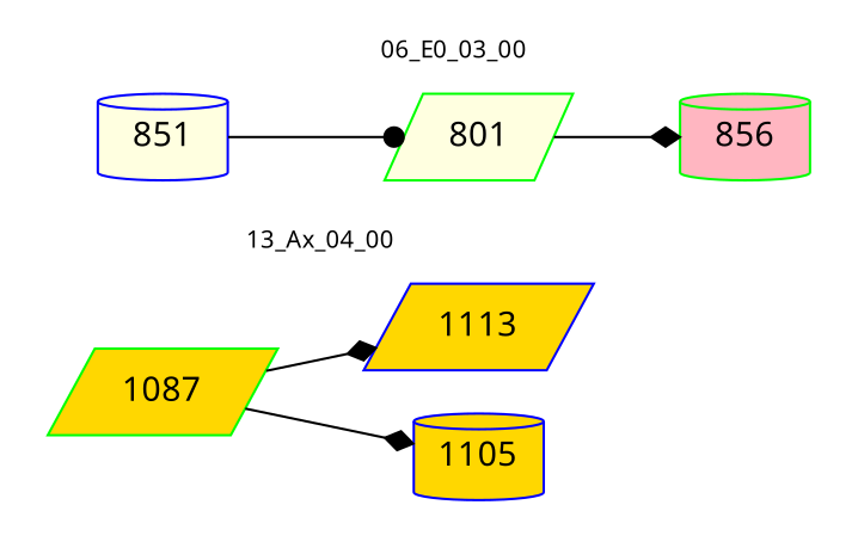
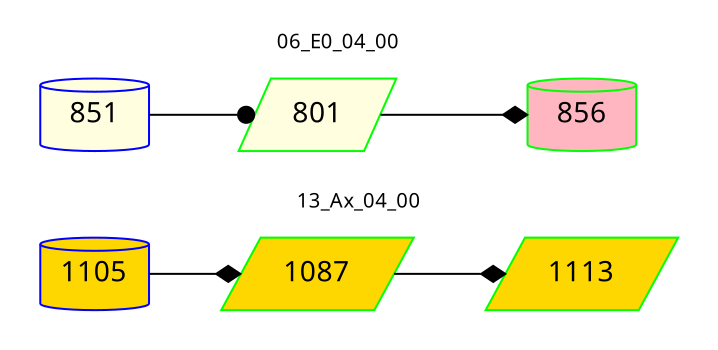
  digraph {
    fontname="Noto Sans"
    rankdir=LR
    node [color=blue fillcolor=gold fontname="Noto Sans" shape=cylinder style=filled]
    edge [arrowhead=diamond color=black fontname="Noto Sans"]
    n1 [label=1105]
    n2 [color=green label=1087 shape=parallelogram]
-   n3 [label=1113 shape=parallelogram]
+   n3 [color=green label=1113 shape=parallelogram]
    n4 [fillcolor=lightyellow label=851]
    n5 [color=green fillcolor=lightyellow label=801 shape=parallelogram]
    n6 [color=green fillcolor=lightpink label=856]
    subgraph cluster_1 {
      color=white
      fontsize=10
      label="13_Ax_04_00"
      n1
      n2
      n3
    }
    subgraph cluster_2 {
      color=white
      fontsize=10
-     label="06_E0_03_00"
+     label="06_E0_04_00"
      n4
      n5
      n6
    }
-   n2 -> n1
+   n1 -> n2
    n2 -> n3
    n4 -> n5 [arrowhead=dot]
    n5 -> n6
  }
